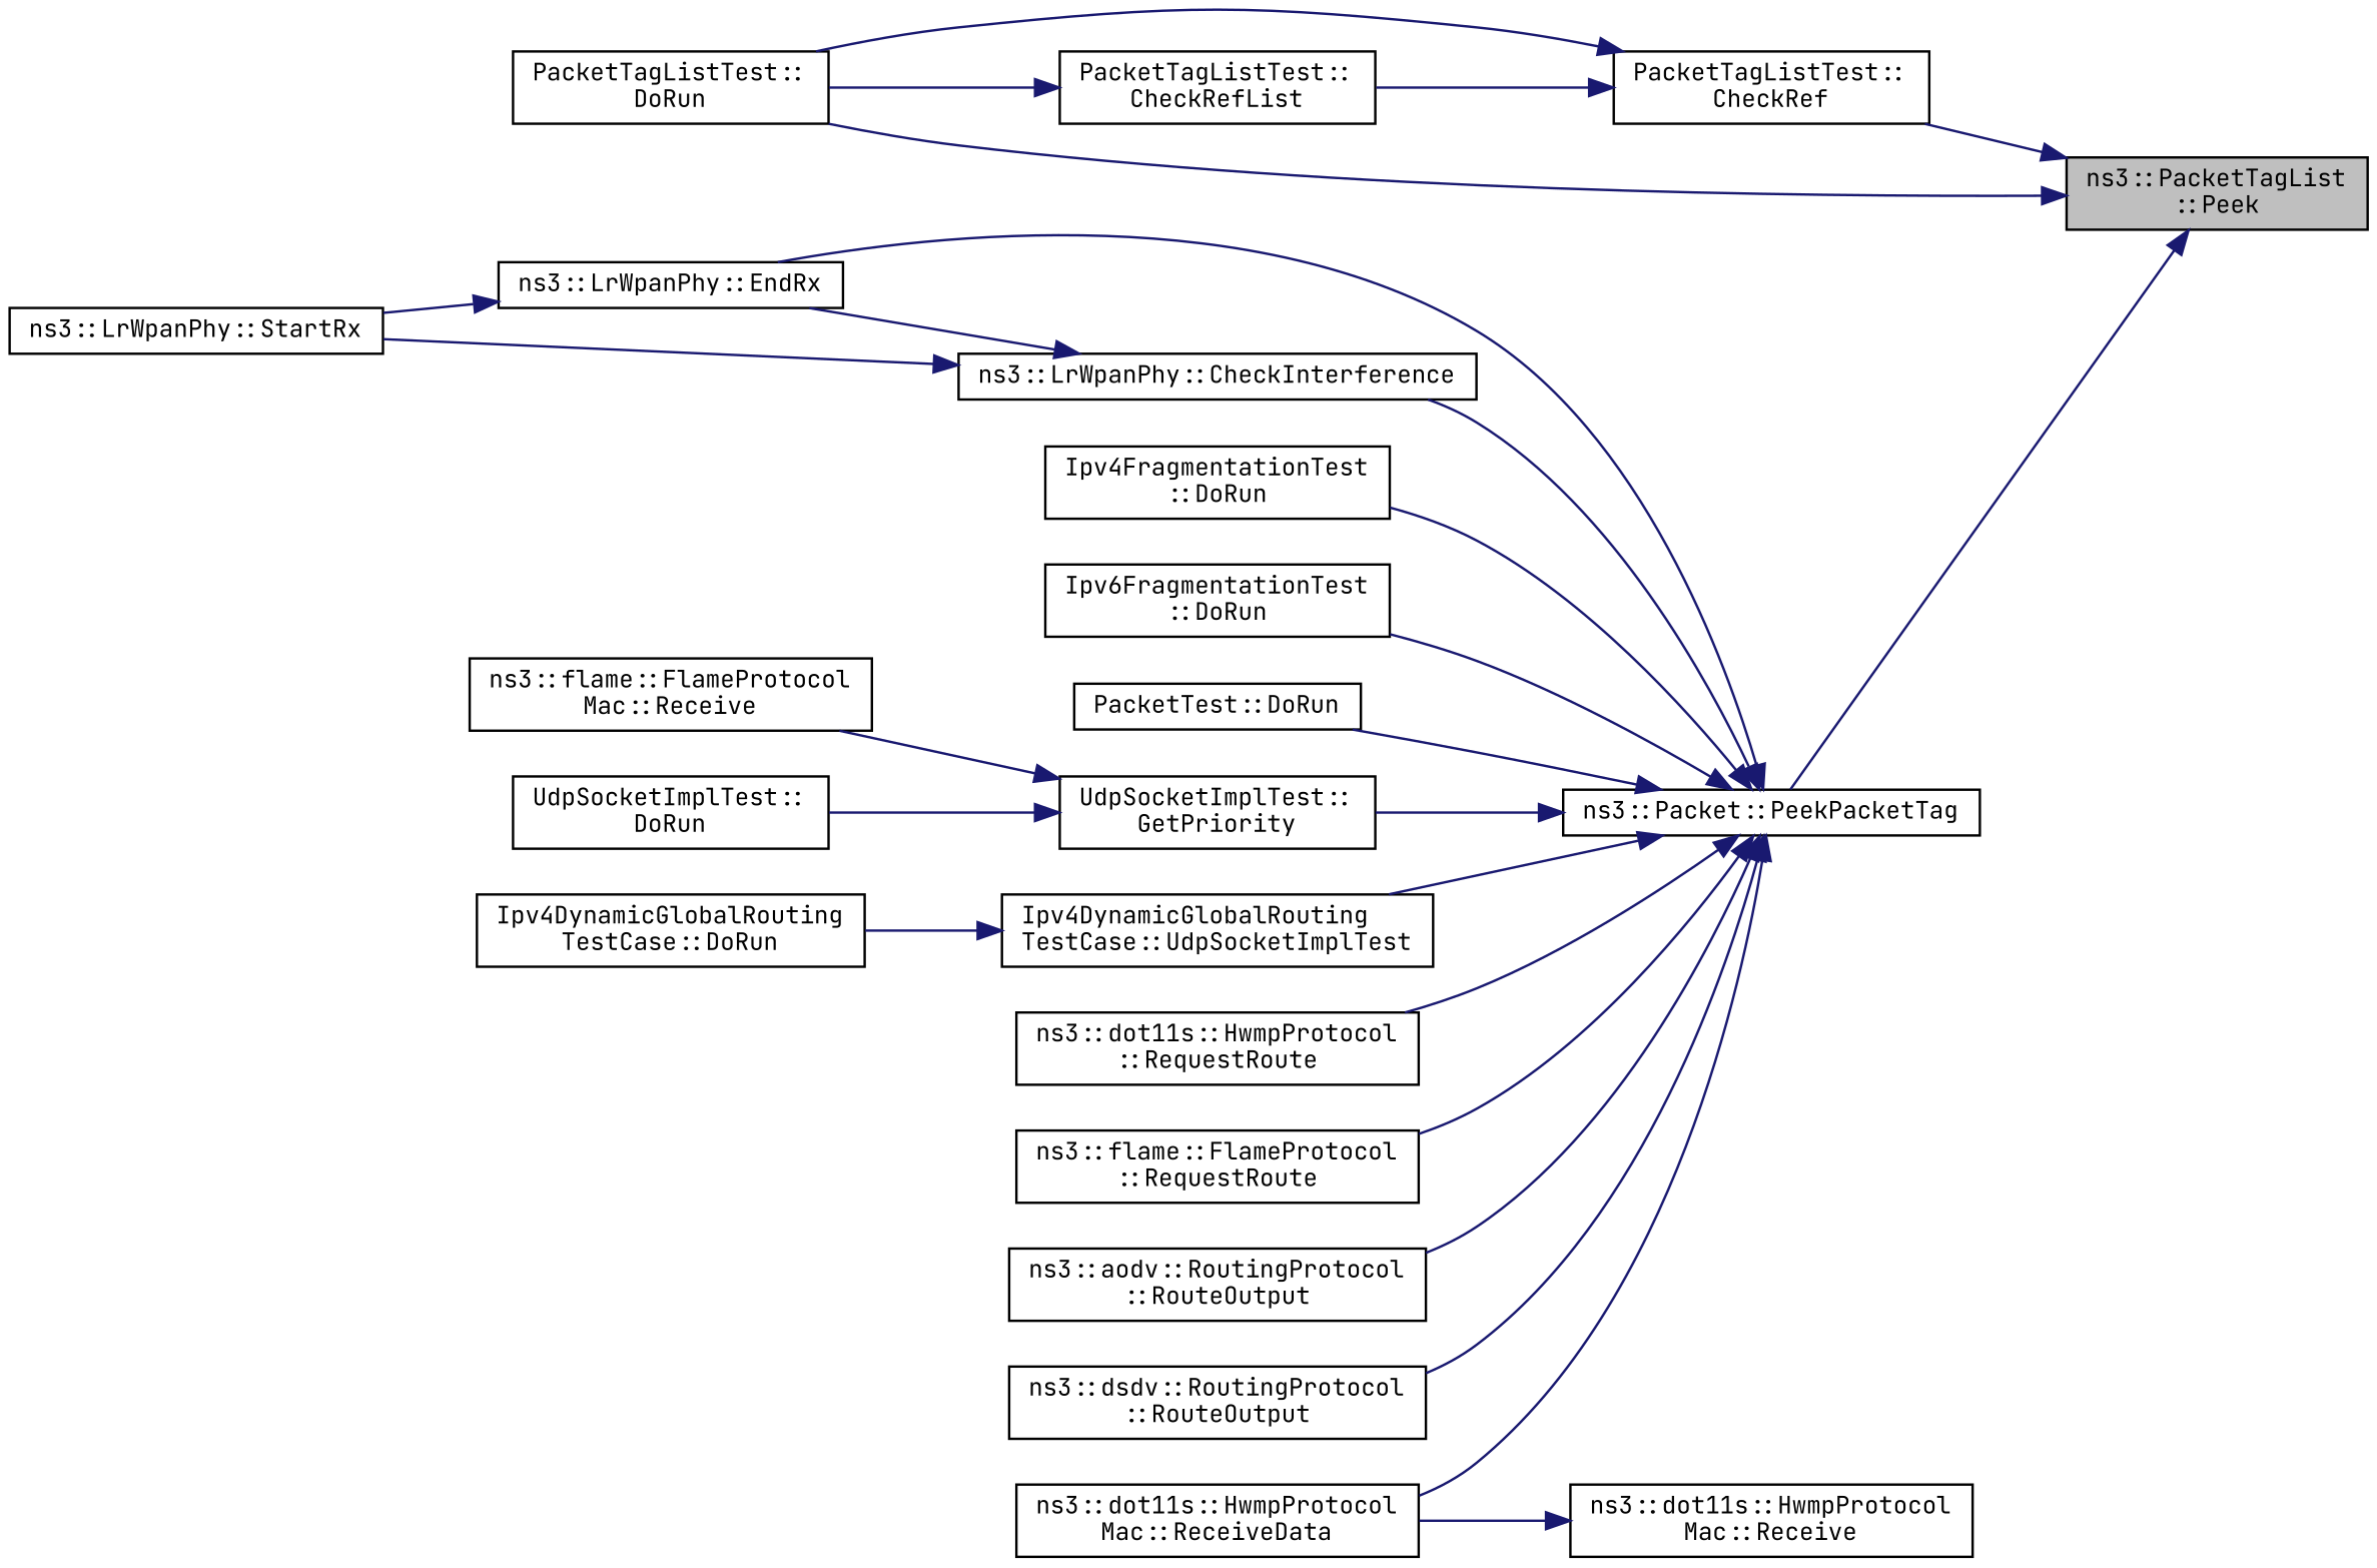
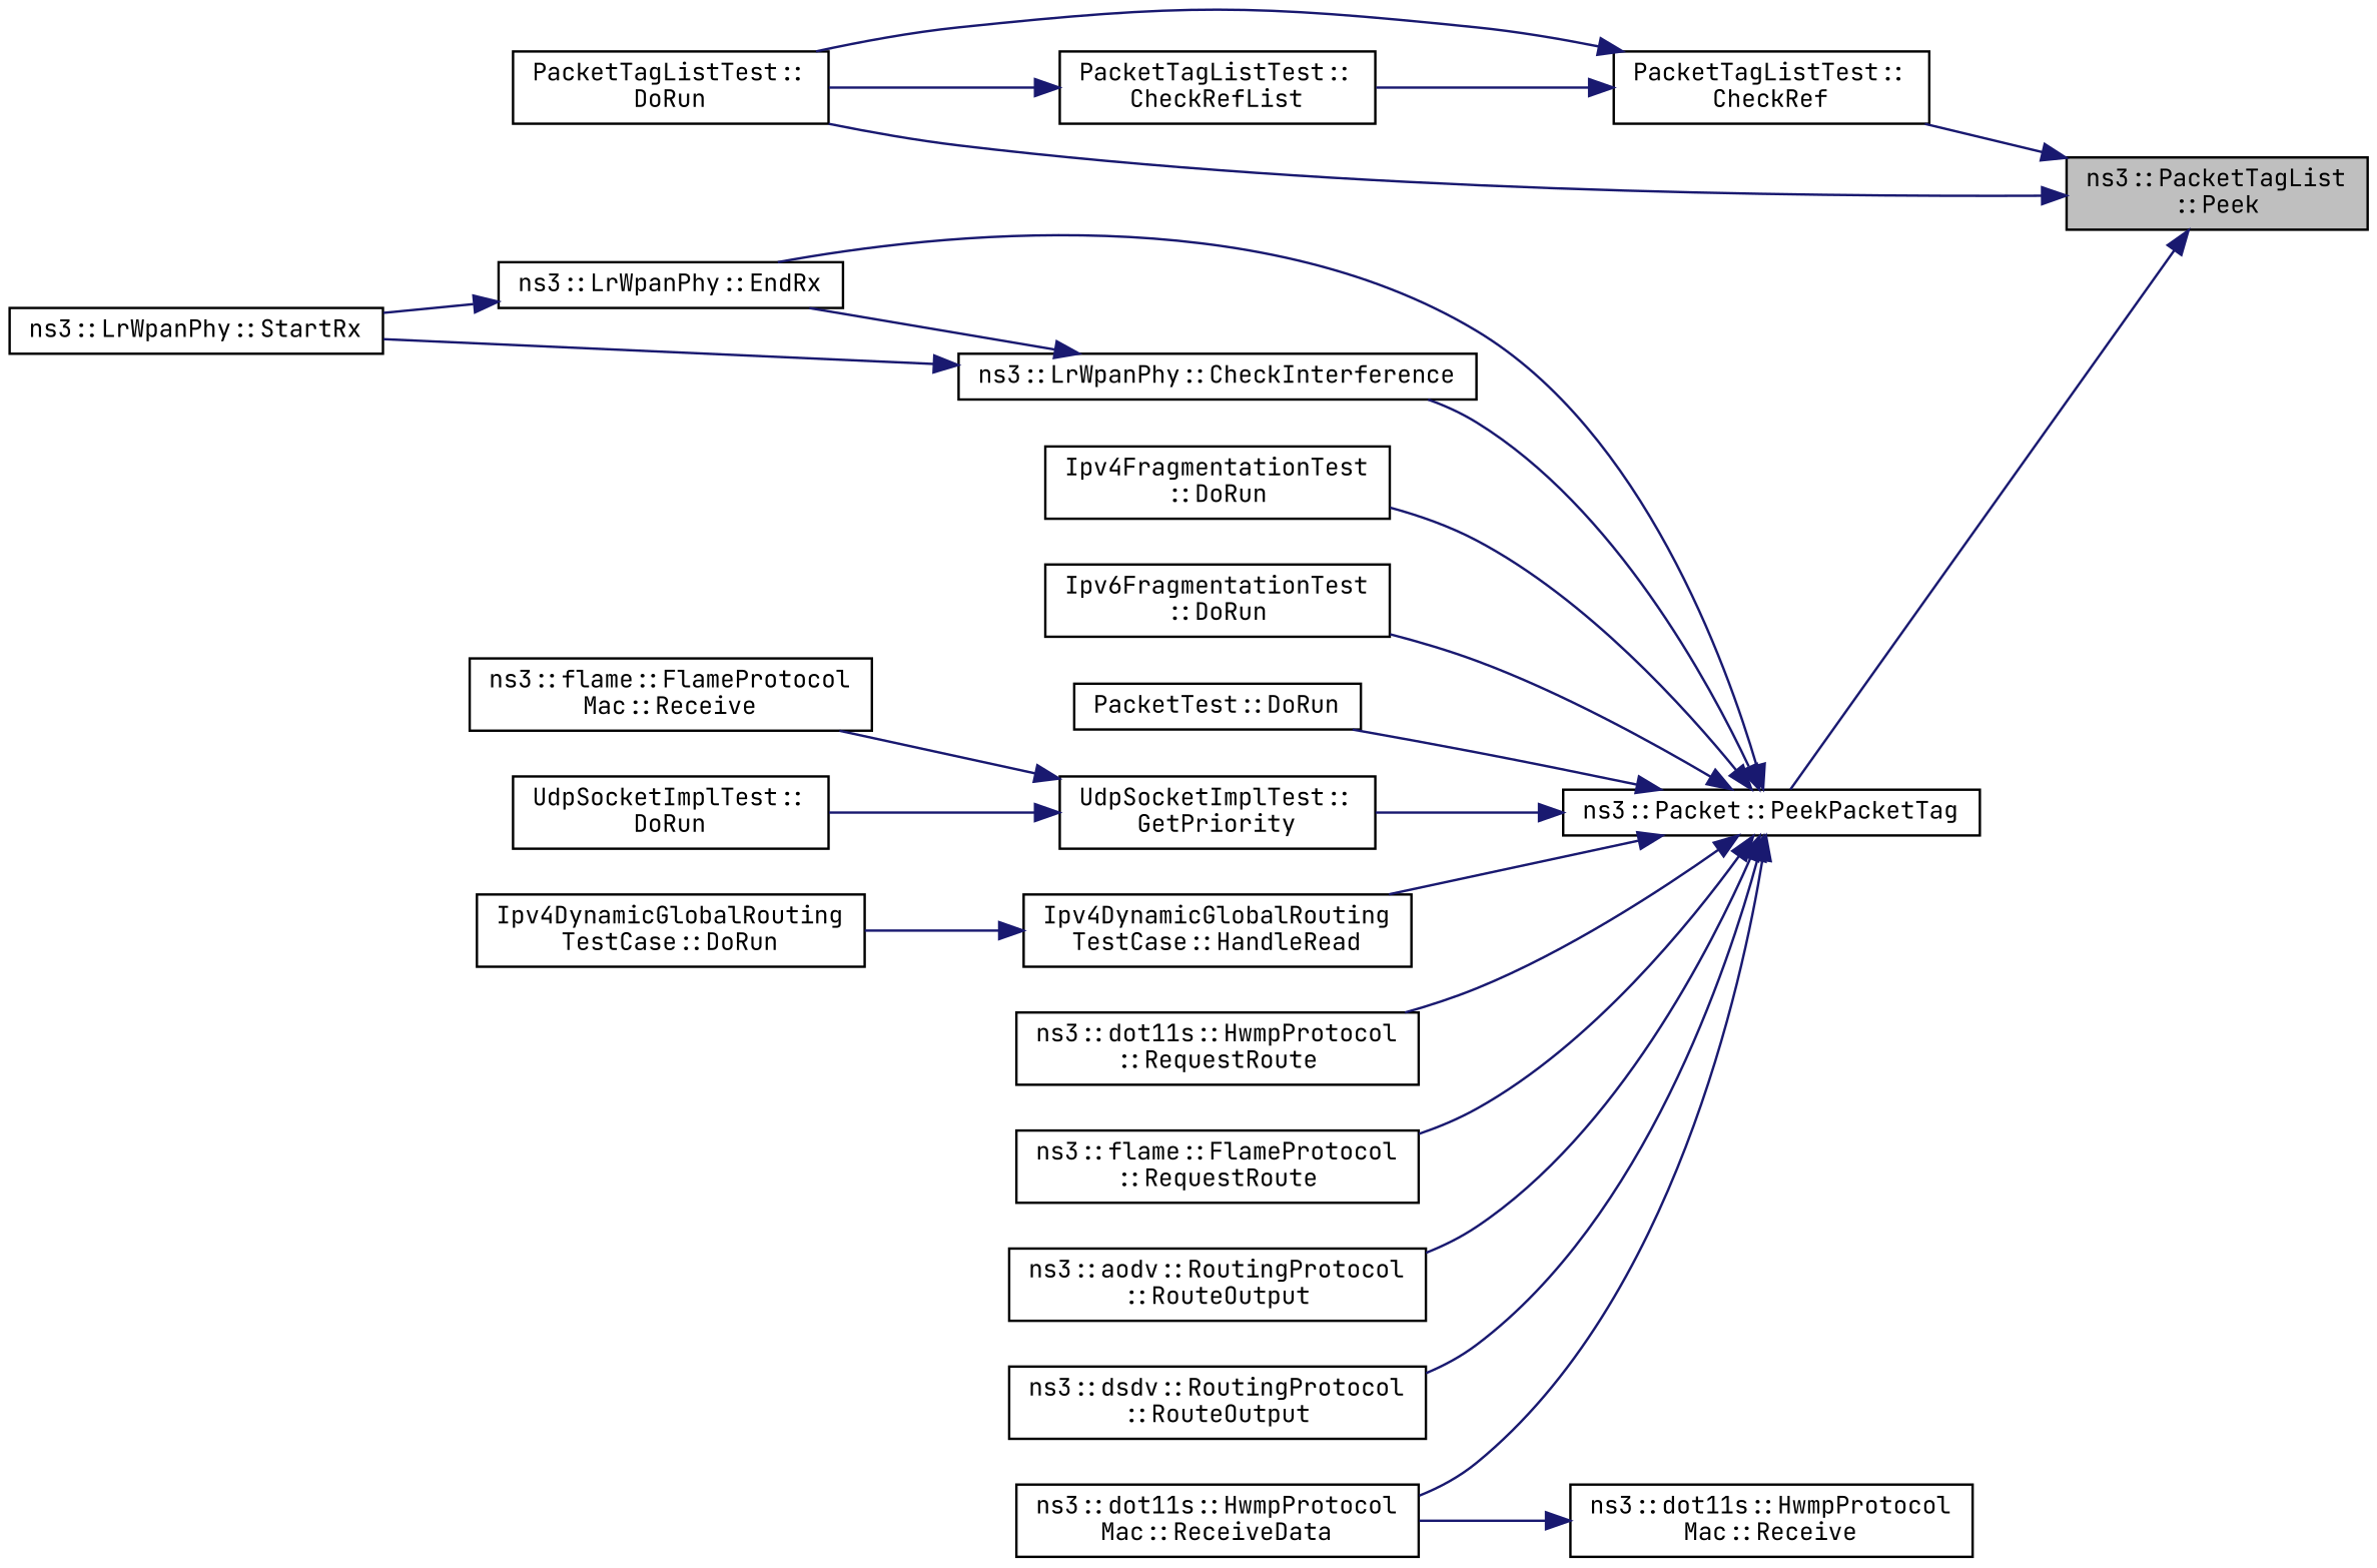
  digraph {
    fontname="JetBrains Mono"
    rankdir=RL
    node [color=black fillcolor=white fontname="JetBrains Mono" fontsize=10 shape=record style=filled]
    edge [color=midnightblue dir=back fontname="JetBrains Mono" fontsize=10 labelfontname=Helvetica labelfontsize=10 style=solid]
    n1 [fillcolor=grey75 fontcolor=black height=0.2 label="ns3::PacketTagList\l::Peek" width=0.4]
    n2 [height=0.2 label="PacketTagListTest::\lCheckRef" width=0.4]
    n3 [height=0.2 label="PacketTagListTest::\lDoRun" width=0.4]
    n4 [height=0.2 label="ns3::Packet::PeekPacketTag" width=0.4]
    n5 [height=0.2 label="PacketTagListTest::\lCheckRefList" width=0.4]
    n6 [height=0.2 label="ns3::LrWpanPhy::CheckInterference" width=0.4]
    n7 [height=0.2 label="ns3::LrWpanPhy::EndRx" width=0.4]
    n8 [height=0.2 label="Ipv4FragmentationTest\l::DoRun" width=0.4]
    n9 [height=0.2 label="Ipv6FragmentationTest\l::DoRun" width=0.4]
    n10 [height=0.2 label="PacketTest::DoRun" width=0.4]
    n11 [height=0.2 label="UdpSocketImplTest::\lGetPriority" width=0.4]
-   n12 [height=0.2 label="Ipv4DynamicGlobalRouting\lTestCase::UdpSocketImplTest" width=0.4]
+   n12 [height=0.2 label="Ipv4DynamicGlobalRouting\lTestCase::HandleRead" width=0.4]
    n13 [height=0.2 label="ns3::dot11s::HwmpProtocol\lMac::ReceiveData" width=0.4]
    n14 [height=0.2 label="ns3::dot11s::HwmpProtocol\l::RequestRoute" width=0.4]
    n15 [height=0.2 label="ns3::flame::FlameProtocol\l::RequestRoute" width=0.4]
    n16 [height=0.2 label="ns3::aodv::RoutingProtocol\l::RouteOutput" width=0.4]
    n17 [height=0.2 label="ns3::dsdv::RoutingProtocol\l::RouteOutput" width=0.4]
    n18 [height=0.2 label="ns3::LrWpanPhy::StartRx" width=0.4]
    n19 [height=0.2 label="ns3::flame::FlameProtocol\lMac::Receive" width=0.4]
    n20 [height=0.2 label="UdpSocketImplTest::\lDoRun" width=0.4]
    n21 [height=0.2 label="Ipv4DynamicGlobalRouting\lTestCase::DoRun" width=0.4]
    n22 [height=0.2 label="ns3::dot11s::HwmpProtocol\lMac::Receive" width=0.4]
    n1 -> n2
    n1 -> n3
    n1 -> n4
    n2 -> n3
    n2 -> n5
    n4 -> n6
    n4 -> n7
    n4 -> n8
    n4 -> n9
    n4 -> n10
    n4 -> n11
    n4 -> n12
    n4 -> n13
    n4 -> n14
    n4 -> n15
    n4 -> n16
    n4 -> n17
    n5 -> n3
    n6 -> n7
    n6 -> n18
    n7 -> n18
    n11 -> n19
    n11 -> n20
    n12 -> n21
    n22 -> n13
  }
